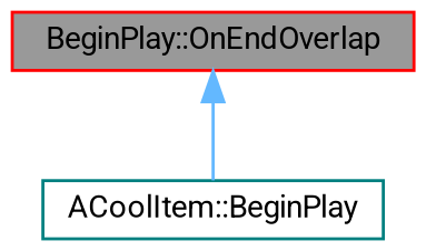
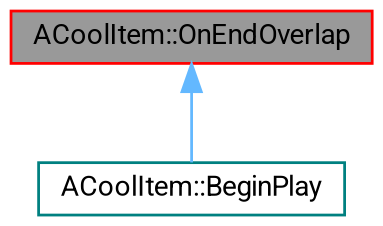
  digraph {
    rankdir=TB
    fontname=Roboto
    node [fontname=Roboto fontsize=10 shape=box style=filled]
-   n1 [color=red fillcolor=grey60 fontcolor=black height=0.2 label="BeginPlay::OnEndOverlap" width=0.4]
+   n1 [color=red fillcolor=grey60 fontcolor=black height=0.2 label="ACoolItem::OnEndOverlap" width=0.4]
    n2 [color=teal fillcolor=white height=0.2 label="ACoolItem::BeginPlay" width=0.4]
    n1 -> n2 [color=steelblue1 dir=back fontname=Roboto fontsize=10 labelfontname=Helvetica labelfontsize=10 style=solid]
  }
